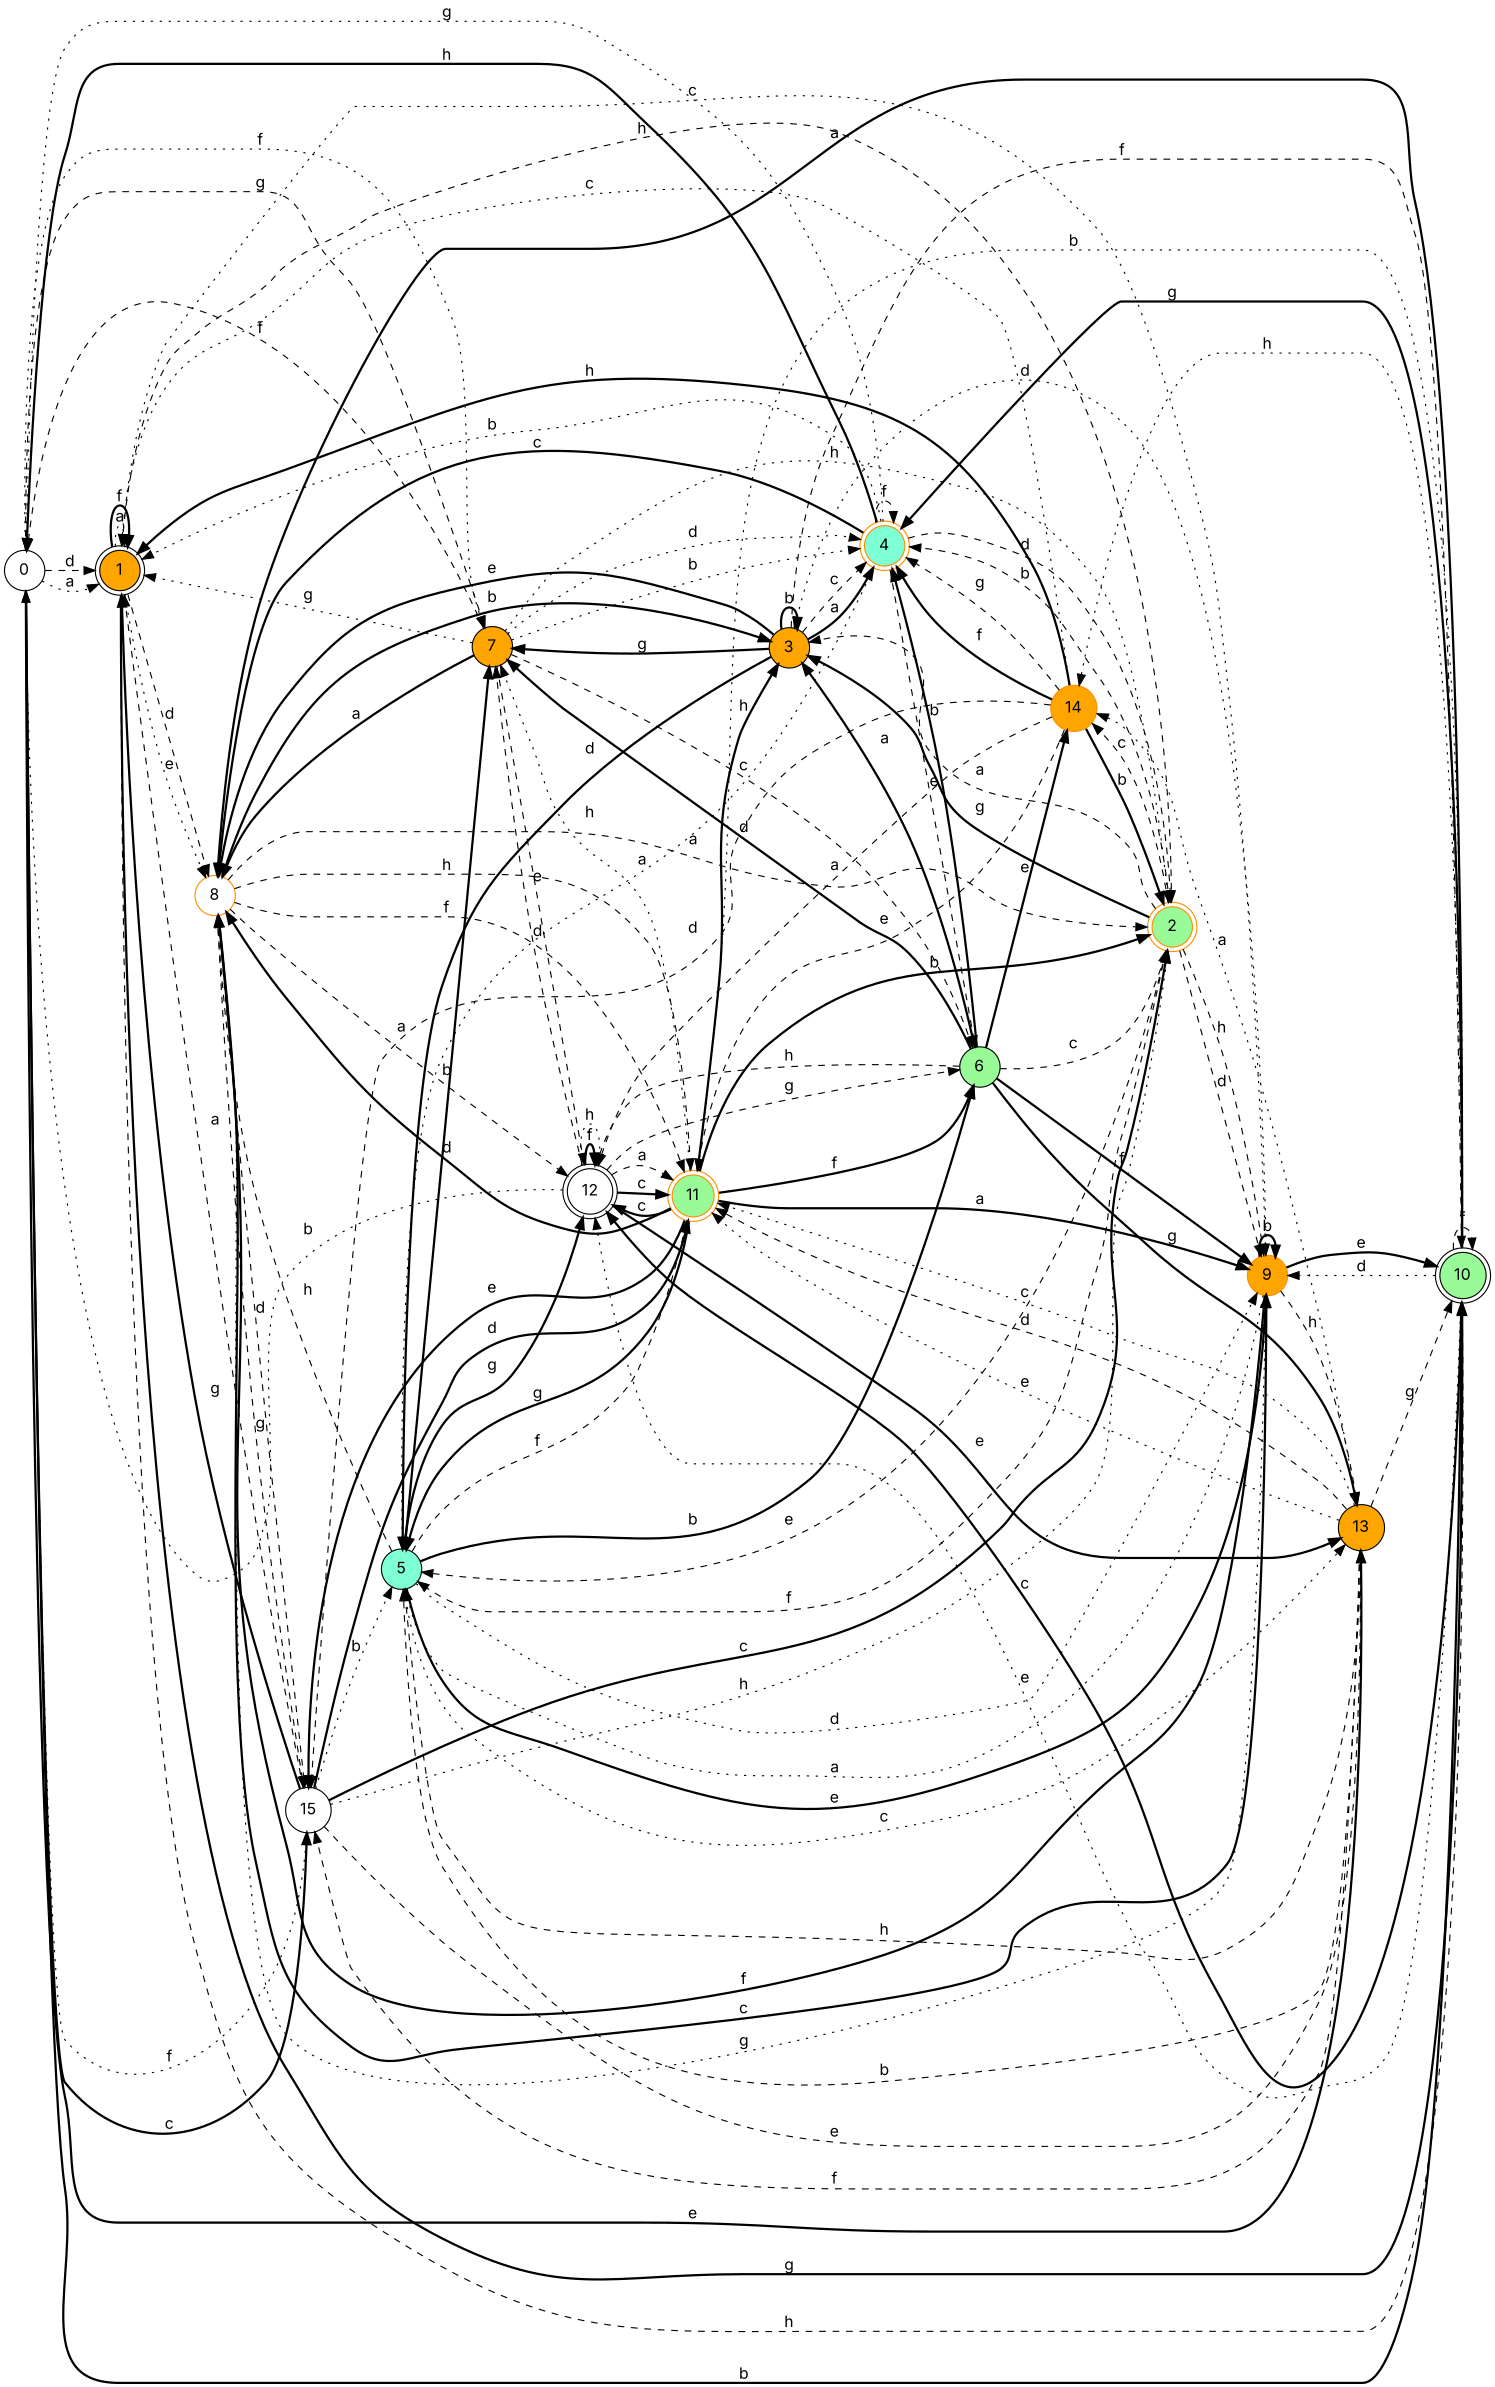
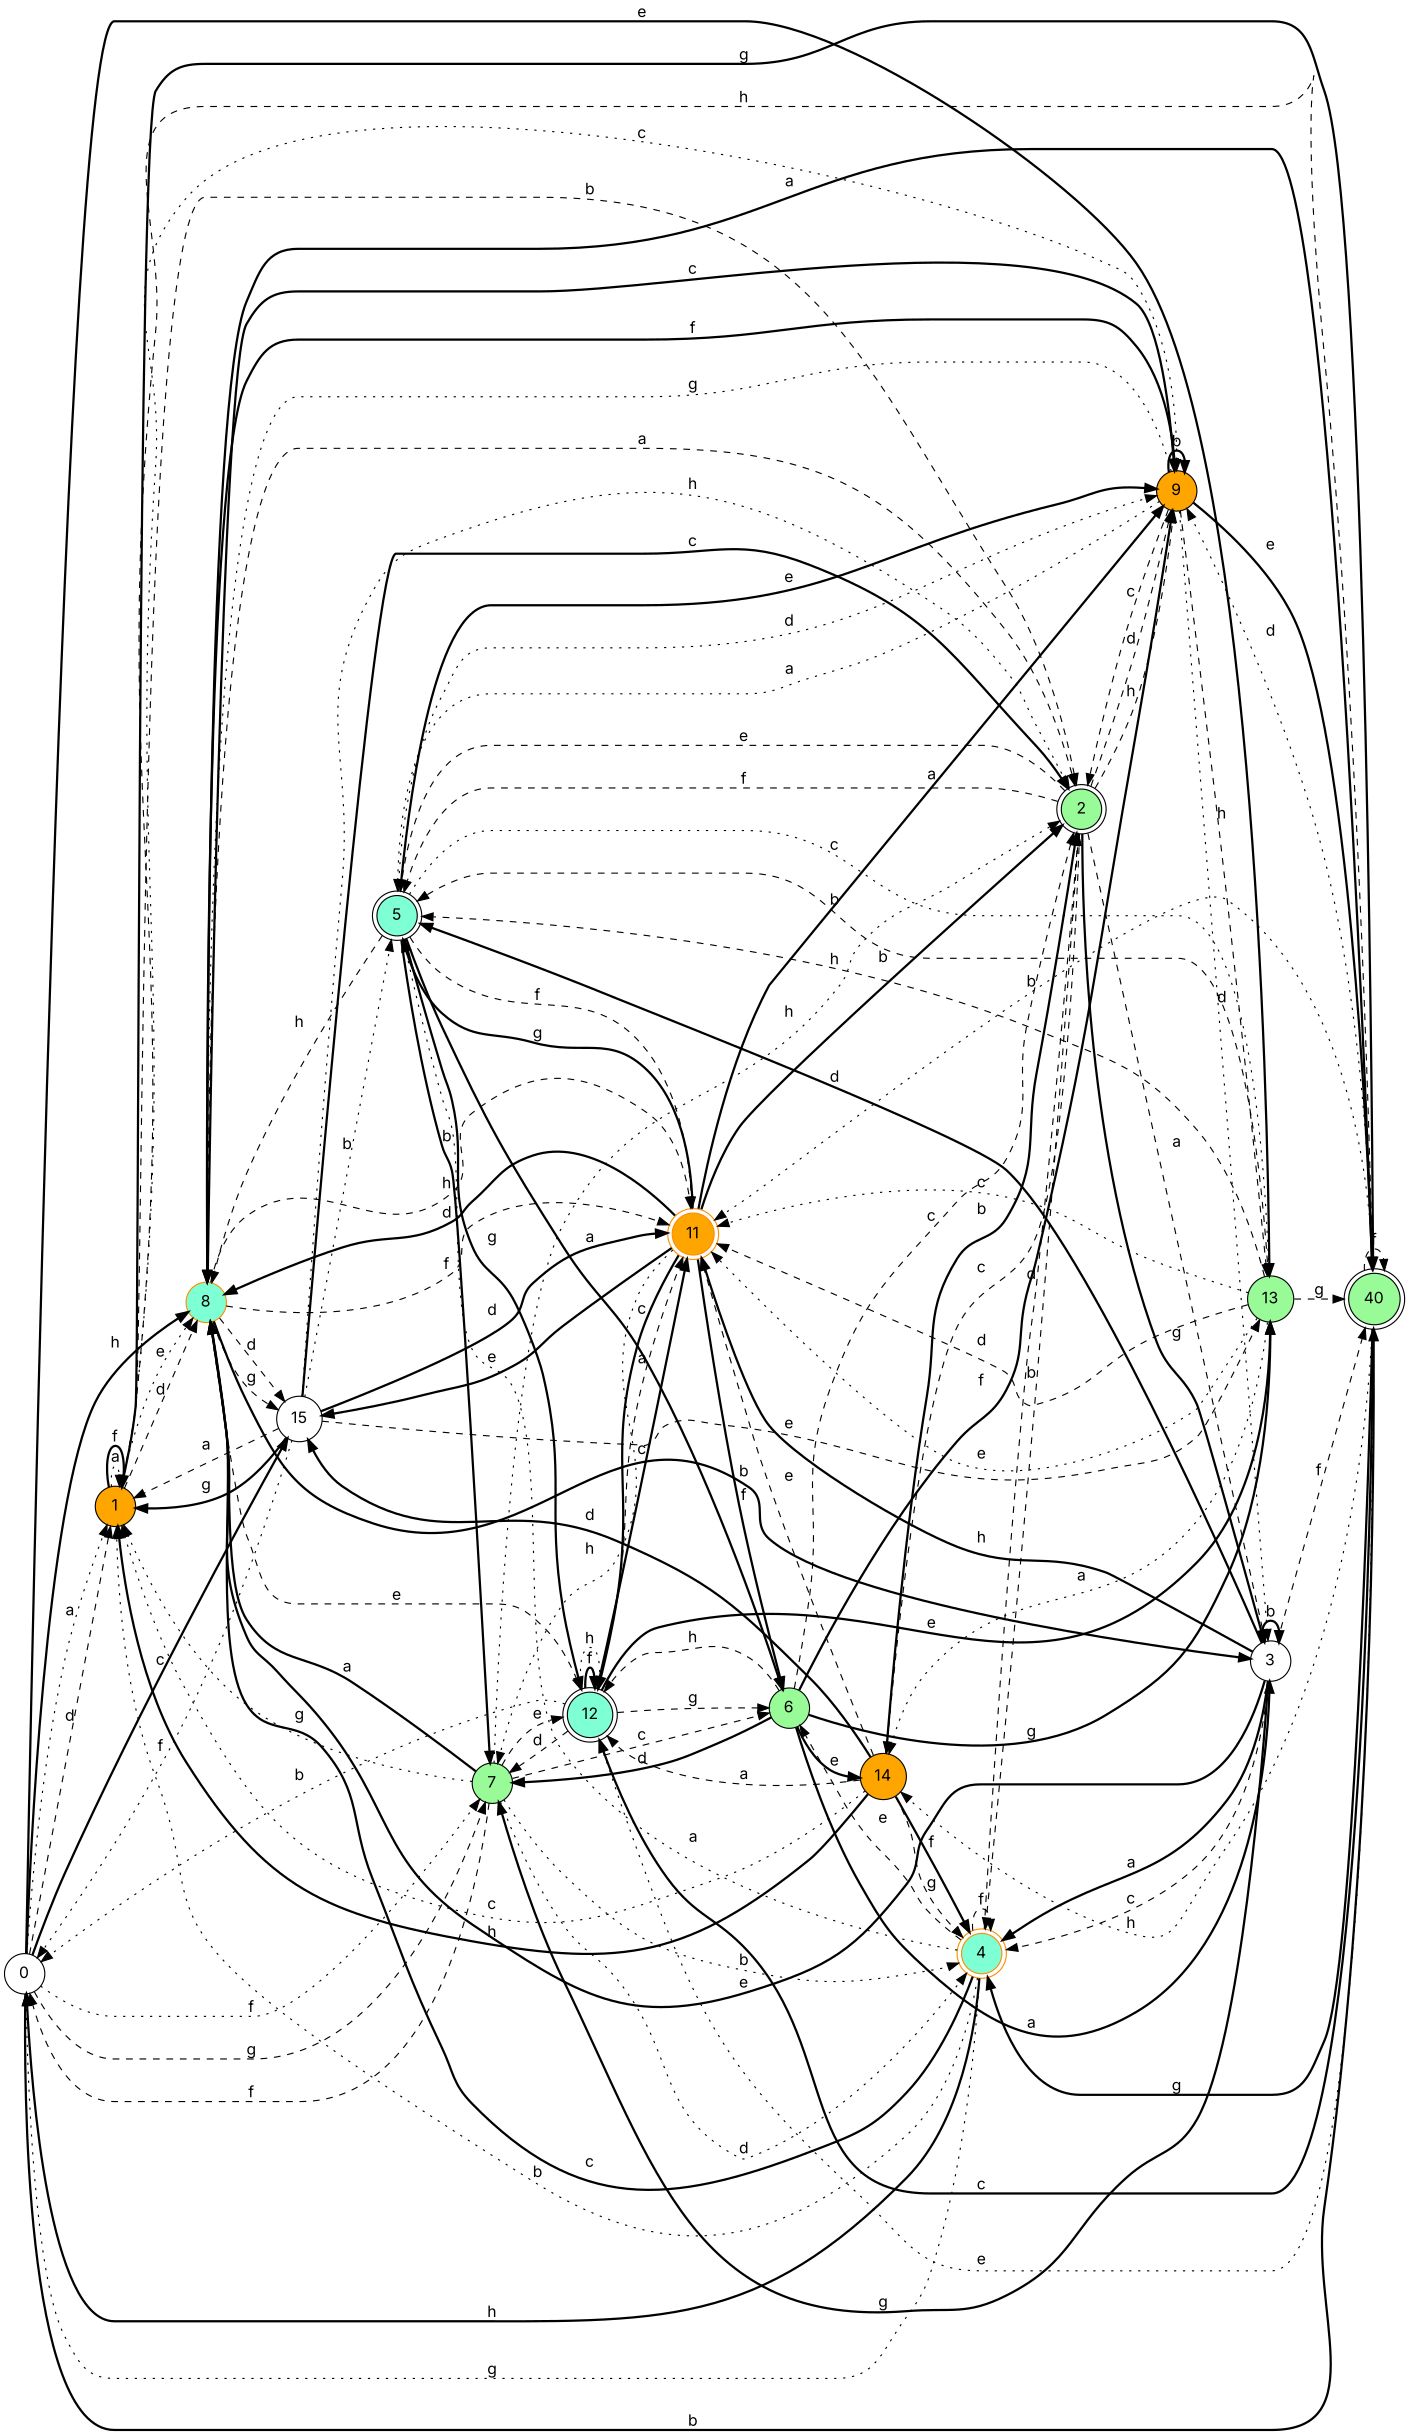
  digraph {
    fontname=Inter
    rankdir=LR
    node [color=black fillcolor=orange fontname=Inter shape=circle style=filled]
    edge [fontname=Inter style=bold]
    n1 [fillcolor=white label=0]
-   n2 [label=1 shape=doublecircle style="rounded,filled"]
-   n3 [label=7]
-   n4 [color=darkorange fillcolor=white label=8]
-   n5 [fillcolor=palegreen label=10 shape=doublecircle style="rounded,filled"]
-   n6 [label=13]
+   n2 [label=1 style="rounded,filled"]
+   n3 [fillcolor=palegreen label=7]
+   n4 [color=darkorange fillcolor=aquamarine label=8]
+   n5 [fillcolor=palegreen label=40 shape=doublecircle style="rounded,filled"]
+   n6 [fillcolor=palegreen label=13]
    n7 [fillcolor=white label=15]
-   n8 [color=darkorange fillcolor=palegreen label=2 shape=doublecircle style="rounded,filled"]
-   n9 [color=darkorange label=9]
+   n8 [fillcolor=palegreen label=2 shape=doublecircle style="rounded,filled"]
+   n9 [label=9]
    n10 [color=darkorange fillcolor=aquamarine label=4 shape=doublecircle style="rounded,filled"]
    n11 [fillcolor=palegreen label=6 style="rounded,filled"]
-   n12 [fillcolor=white label=12 shape=doublecircle style="rounded,filled"]
-   n13 [label=3]
-   n14 [color=darkorange fillcolor=palegreen label=11 shape=doublecircle style="rounded,filled"]
-   n15 [color=darkorange label=14]
-   n16 [fillcolor=aquamarine label=5 style="rounded,filled"]
+   n12 [fillcolor=aquamarine label=12 shape=doublecircle style="rounded,filled"]
+   n13 [fillcolor=white label=3]
+   n14 [color=darkorange label=11 shape=doublecircle style="rounded,filled"]
+   n15 [label=14]
+   n16 [fillcolor=aquamarine label=5 shape=doublecircle style="rounded,filled"]
    n1 -> n2 [label=a style=dotted]
    n1 -> n2 [label=d style=dashed]
    n1 -> n3 [label=f style=dotted]
    n1 -> n3 [label=g style=dashed]
+   n1 -> n4 [label=h]
    n1 -> n5 [label=b]
    n1 -> n6 [label=e]
    n1 -> n7 [label=c]
    n2 -> n2 [label=a style=dotted]
    n2 -> n2 [label=f]
    n2 -> n4 [label=d style=dashed]
    n2 -> n4 [label=e style=dotted]
    n2 -> n5 [label=g]
    n2 -> n5 [label=h style=dashed]
-   n2 -> n8 [label=h style=dashed]
+   n2 -> n8 [label=b style=dashed]
    n2 -> n9 [label=c style=dotted]
    n3 -> n1 [label=f style=dashed]
    n3 -> n2 [label=g style=dotted]
    n3 -> n4 [label=a]
    n3 -> n8 [label=h style=dotted]
    n3 -> n10 [label=b style=dotted]
    n3 -> n10 [label=d style=dotted]
    n3 -> n11 [label=c style=dashed]
    n3 -> n12 [label=e style=dashed]
    n4 -> n7 [label=d style=dashed]
    n4 -> n7 [label=g style=dashed]
    n4 -> n8 [label=a style=dashed]
    n4 -> n9 [label=c]
-   n4 -> n12 [label=a style=dashed]
+   n4 -> n12 [label=e style=dashed]
    n4 -> n13 [label=b]
    n4 -> n14 [label=f style=dashed]
    n4 -> n14 [label=h style=dashed]
    n5 -> n4 [label=a]
    n5 -> n5 [label=f style=dashed]
    n5 -> n9 [label=d style=dotted]
    n5 -> n10 [label=g]
    n5 -> n12 [label=c]
    n5 -> n12 [label=e style=dotted]
    n5 -> n14 [label=b style=dotted]
    n5 -> n15 [label=h style=dotted]
    n6 -> n5 [label=g style=dashed]
-   n6 -> n7 [label=f style=dashed]
    n6 -> n14 [label=c style=dotted]
    n6 -> n14 [label=d style=dashed]
    n6 -> n14 [label=e style=dotted]
    n6 -> n15 [label=a style=dotted]
    n6 -> n16 [label=b style=dashed]
    n6 -> n16 [label=h style=dashed]
    n7 -> n1 [label=f style=dotted]
    n7 -> n2 [label=a style=dashed]
    n7 -> n2 [label=g]
    n7 -> n6 [label=e style=dashed]
    n7 -> n8 [label=c]
    n7 -> n8 [label=h style=dotted]
    n7 -> n14 [label=d]
    n7 -> n16 [label=b style=dotted]
    n8 -> n9 [label=d style=dashed]
    n8 -> n9 [label=h style=dashed]
    n8 -> n10 [label=b style=dashed]
    n8 -> n13 [label=a style=dashed]
    n8 -> n13 [label=g]
    n8 -> n15 [label=c style=dashed]
    n8 -> n16 [label=e style=dashed]
    n8 -> n16 [label=f style=dashed]
    n9 -> n4 [label=f]
    n9 -> n4 [label=g style=dotted]
    n9 -> n5 [label=e]
    n9 -> n6 [label=h style=dashed]
+   n9 -> n8 [label=c style=dashed]
    n9 -> n9 [label=b]
    n9 -> n13 [label=d style=dotted]
    n9 -> n16 [label=a style=dotted]
    n10 -> n1 [label=g style=dotted]
    n10 -> n1 [label=h]
    n10 -> n2 [label=b style=dotted]
    n10 -> n4 [label=c]
    n10 -> n8 [label=d style=dashed]
    n10 -> n10 [label=f style=dashed]
    n10 -> n11 [label=e style=dashed]
    n10 -> n16 [label=a style=dotted]
    n11 -> n3 [label=d]
    n11 -> n6 [label=g]
    n11 -> n8 [label=c style=dashed]
    n11 -> n9 [label=f]
-   n11 -> n10 [label=b]
    n11 -> n12 [label=h style=dashed]
    n11 -> n13 [label=a]
    n11 -> n15 [label=e]
    n12 -> n1 [label=b style=dotted]
    n12 -> n3 [label=d style=dashed]
    n12 -> n6 [label=e]
    n12 -> n11 [label=g style=dashed]
    n12 -> n12 [label=f]
    n12 -> n12 [label=h style=dotted]
    n12 -> n14 [label=a style=dashed]
    n12 -> n14 [label=c]
    n13 -> n3 [label=g]
    n13 -> n4 [label=e]
    n13 -> n5 [label=f style=dashed]
    n13 -> n10 [label=a]
    n13 -> n10 [label=c style=dashed]
    n13 -> n13 [label=b]
-   n14 -> n13 [label=h]
+   n13 -> n14 [label=h]
    n13 -> n16 [label=d]
    n14 -> n3 [label=h style=dotted]
    n14 -> n4 [label=d]
    n14 -> n7 [label=e]
    n14 -> n8 [label=b]
    n14 -> n9 [label=a]
    n14 -> n11 [label=f]
    n14 -> n12 [label=c]
    n14 -> n16 [label=g]
    n15 -> n2 [label=c style=dotted]
    n15 -> n2 [label=h]
-   n15 -> n7 [label=d style=dashed]
+   n15 -> n7 [label=d]
    n15 -> n8 [label=b]
    n15 -> n10 [label=f]
    n15 -> n10 [label=g style=dashed]
    n15 -> n12 [label=a style=dashed]
    n15 -> n14 [label=e style=dashed]
    n16 -> n3 [label=b]
    n16 -> n4 [label=h style=dashed]
    n16 -> n6 [label=c style=dotted]
    n16 -> n9 [label=d style=dotted]
    n16 -> n9 [label=e]
-   n16 -> n11 [label=b]
+   n16 -> n11 [label=a]
    n16 -> n12 [label=g]
    n16 -> n14 [label=f style=dashed]
  }
